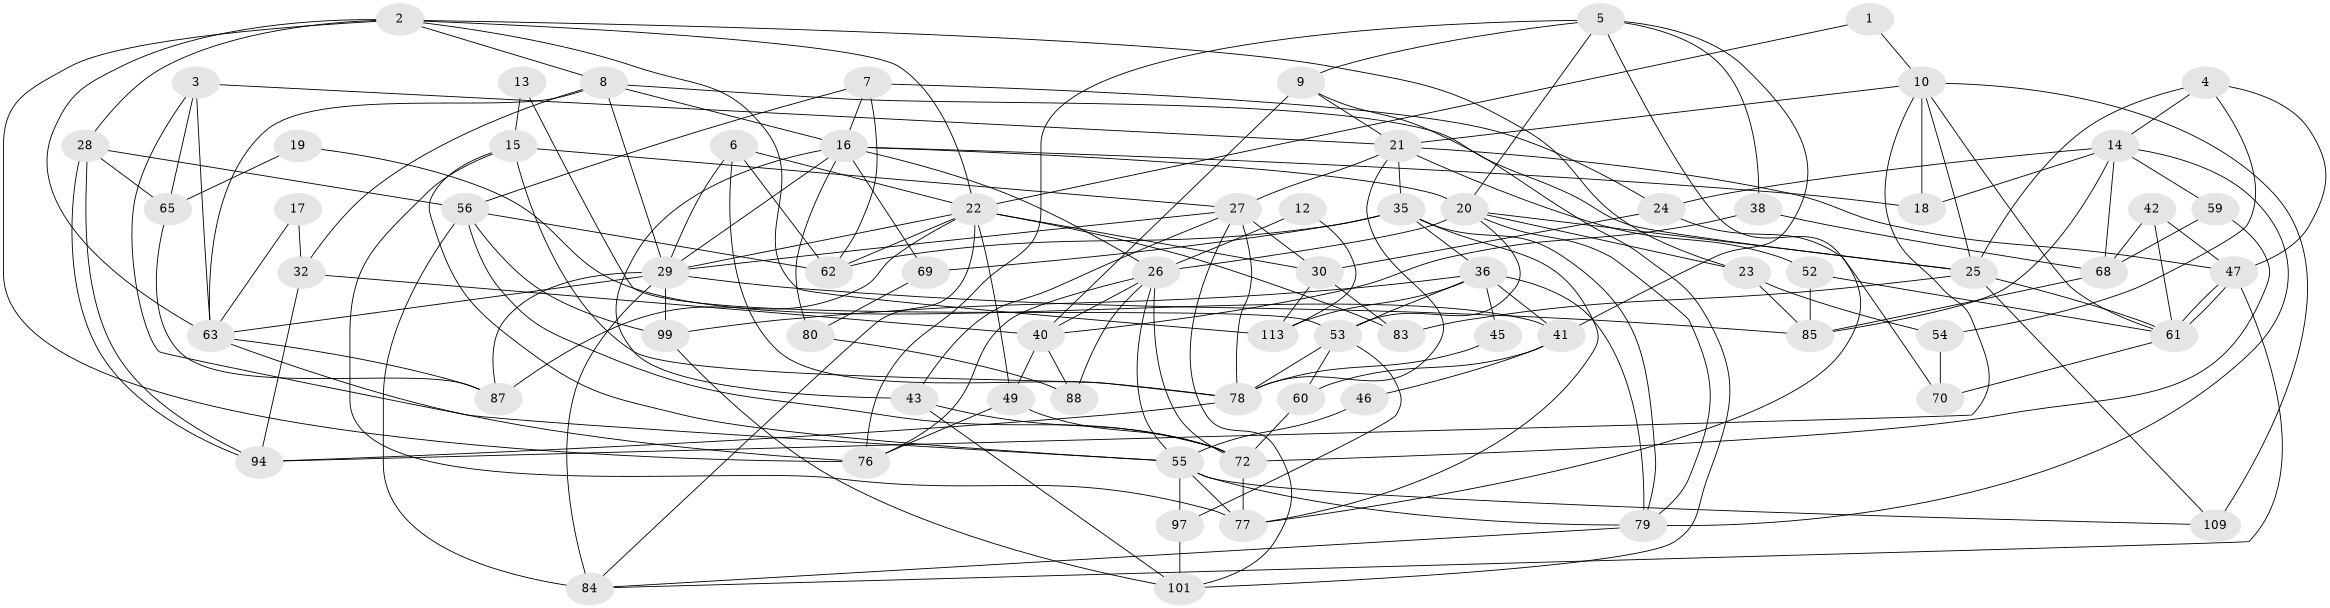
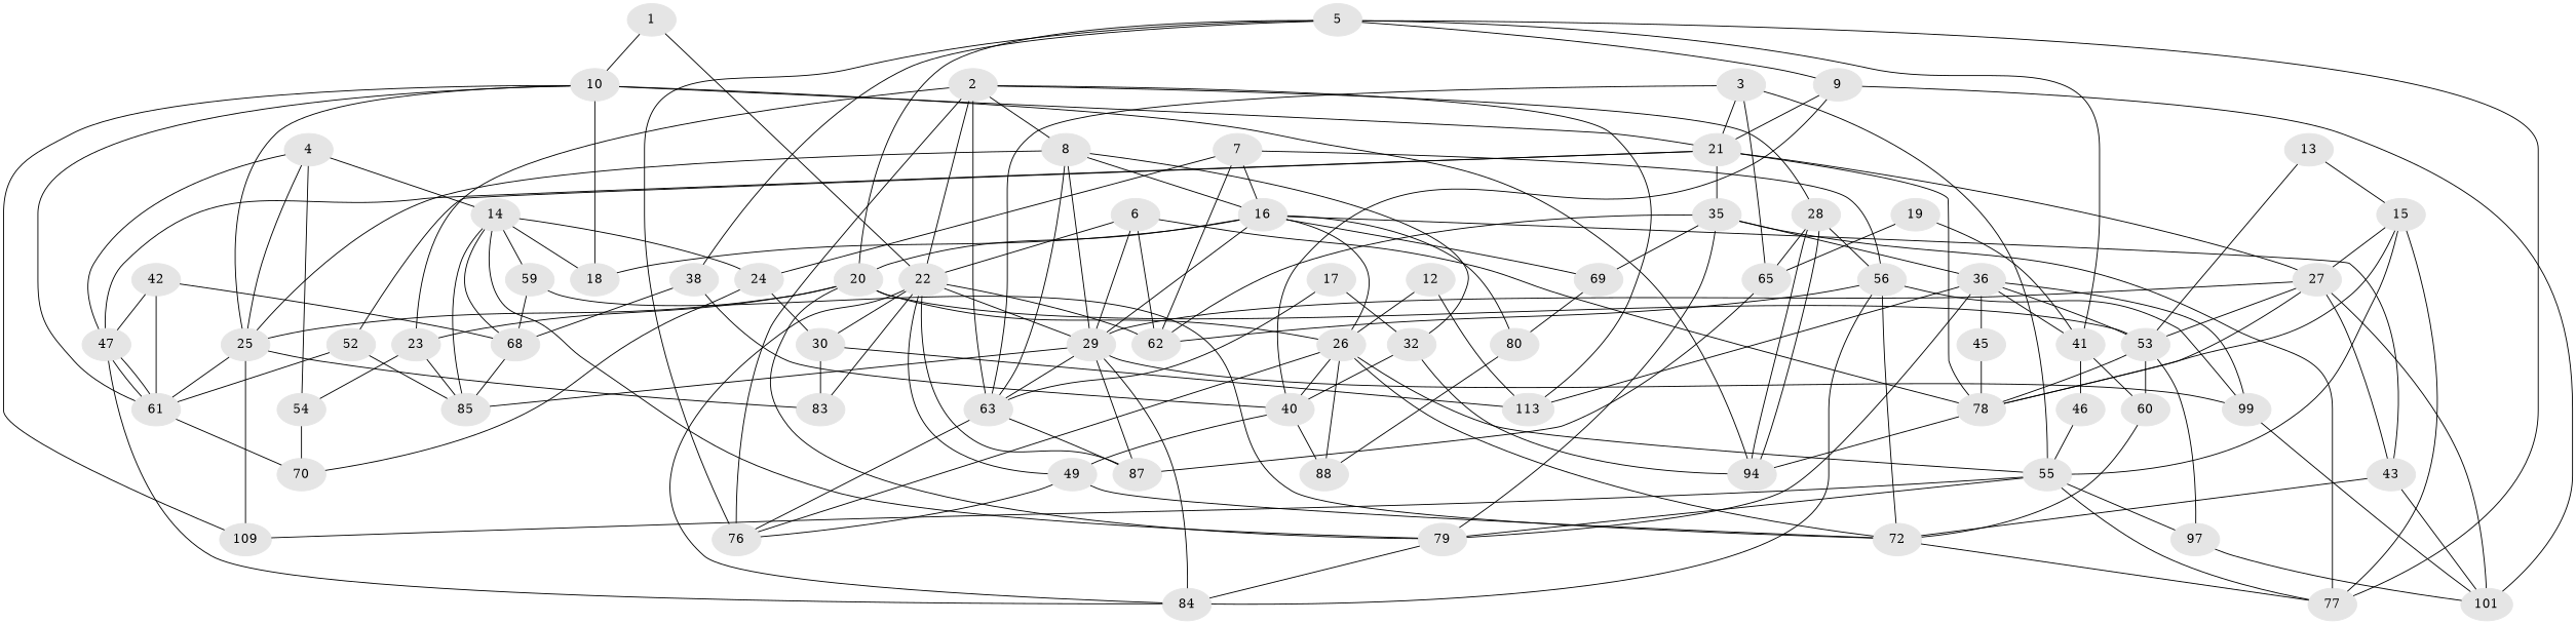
  graph {
    node [color=gray90 style=filled]
    10 [super="+110"]
    21 [super="+106"]
    18 [super="+31"]
    25 [super="+51"]
    61 [super="+112"]
    94
    109
    1
    22 [super="+71"]
    29 [super="+107"]
    62 [super="+86"]
    30 [super="+105"]
    49
    83
    84 [super="+103"]
    87
    2 [super="+44"]
    8 [super="+11"]
    23
    28 [super="+95"]
    63 [super="+96"]
    76
    113
    16 [super="+37"]
    32 [super="+67"]
    54 [super="+91"]
    85
    65
    56 [super="+82"]
    3 [super="+33"]
    55 [super="+89"]
    47
    78 [super="+92"]
    27 [super="+50"]
    35 [super="+73"]
    52 [super="+75"]
    77 [super="+81"]
    79 [super="+90"]
    97
    4 [super="+66"]
    14 [super="+34"]
    24
    59
    68
    70
    5 [super="+102"]
    9
    20 [super="+100"]
    38 [super="+98"]
    41 [super="+64"]
    40 [super="+93"]
    101 [super="+108"]
    26 [super="+39"]
    53 [super="+111"]
    46
    60
    6 [super="+104"]
    99
    7 [super="+48"]
    43
    69
    80
    72 [super="+74"]
    88
    12
    15 [super="+57"]
    13
    17
    19
    36 [super="+58"]
    45
    42
    10 -- 21
    10 -- 18 [weight=2]
    10 -- 25
    10 -- 61
    10 -- 94
    10 -- 109
    21 -- 47
    21 -- 78
    21 -- 27
    21 -- 35
    21 -- 52
    25 -- 61
    25 -- 109
    25 -- 83
    61 -- 70
    1 -- 10
    1 -- 22
    22 -- 29
    22 -- 62
    22 -- 30
    22 -- 49
    22 -- 83
    22 -- 84
    22 -- 87
    29 -- 84
    29 -- 87
    29 -- 63
    29 -- 85
    29 -- 99
    30 -- 83
    30 -- 113
    49 -- 76
    49 -- 72
    2 -- 22
    2 -- 8
    2 -- 23
    2 -- 28
    2 -- 63 [weight=2]
    2 -- 76
    2 -- 113
    8 -- 25
    8 -- 29
    8 -- 63
    8 -- 16
    8 -- 32
    23 -- 54
    23 -- 85
    28 -- 94
    28 -- 94
    28 -- 65
    28 -- 56
    63 -- 87
    63 -- 76
    16 -- 18
    16 -- 29
    16 -- 20
    16 -- 26
    16 -- 43
    16 -- 69
    16 -- 80
    32 -- 94
    32 -- 40
    54 -- 70
    65 -- 87
    56 -- 62 [weight=2]
    56 -- 84
    56 -- 99
    56 -- 72
    3 -- 21
    3 -- 63
    3 -- 65
    3 -- 55
    55 -- 109
    55 -- 77
    55 -- 79
    55 -- 97
    47 -- 61
    47 -- 61
    47 -- 84
    78 -- 94
    27 -- 29
-   27 -- 30
+   27 -- 53
    27 -- 78
    27 -- 101
    27 -- 43
    35 -- 62
    35 -- 77
    35 -- 79
    35 -- 69
    35 -- 36
    52 -- 61
    52 -- 85
    79 -- 84
    97 -- 101
    4 -- 25
    4 -- 54 [weight=2]
    4 -- 47
    4 -- 14 [weight=2]
    14 -- 18
    14 -- 85
    14 -- 79
    14 -- 24
    14 -- 59
    14 -- 68
    24 -- 30
    24 -- 70
    59 -- 68
    59 -- 72
    68 -- 85
    5 -- 76
    5 -- 77
    5 -- 9
    5 -- 20
    5 -- 38
    5 -- 41
    9 -- 21
    9 -- 40
    9 -- 101
    20 -- 25
    20 -- 23
    20 -- 79
    20 -- 26
    20 -- 53
    38 -- 68
    38 -- 40
    41 -- 46
    41 -- 60
    40 -- 49
    40 -- 88
    26 -- 76
    26 -- 55
    26 -- 40
    26 -- 72
    26 -- 88
    53 -- 78
    53 -- 97
    53 -- 60
    46 -- 55
    60 -- 72
    6 -- 22
    6 -- 29
    6 -- 62
    6 -- 78
    99 -- 101
    7 -- 62
    7 -- 16
    7 -- 56
    7 -- 24
    43 -- 101
    43 -- 72
    69 -- 80
    80 -- 88
    72 -- 77
    12 -- 113
    12 -- 26
    15 -- 55
    15 -- 78
    15 -- 27
    15 -- 77
    13 -- 53
    13 -- 15
    17 -- 63
    17 -- 32
    19 -- 65
    19 -- 41
    36 -- 113 [weight=2]
    36 -- 79
    36 -- 41
    36 -- 53
    36 -- 99
    36 -- 45
    45 -- 78
    42 -- 61
    42 -- 47
    42 -- 68
  }
